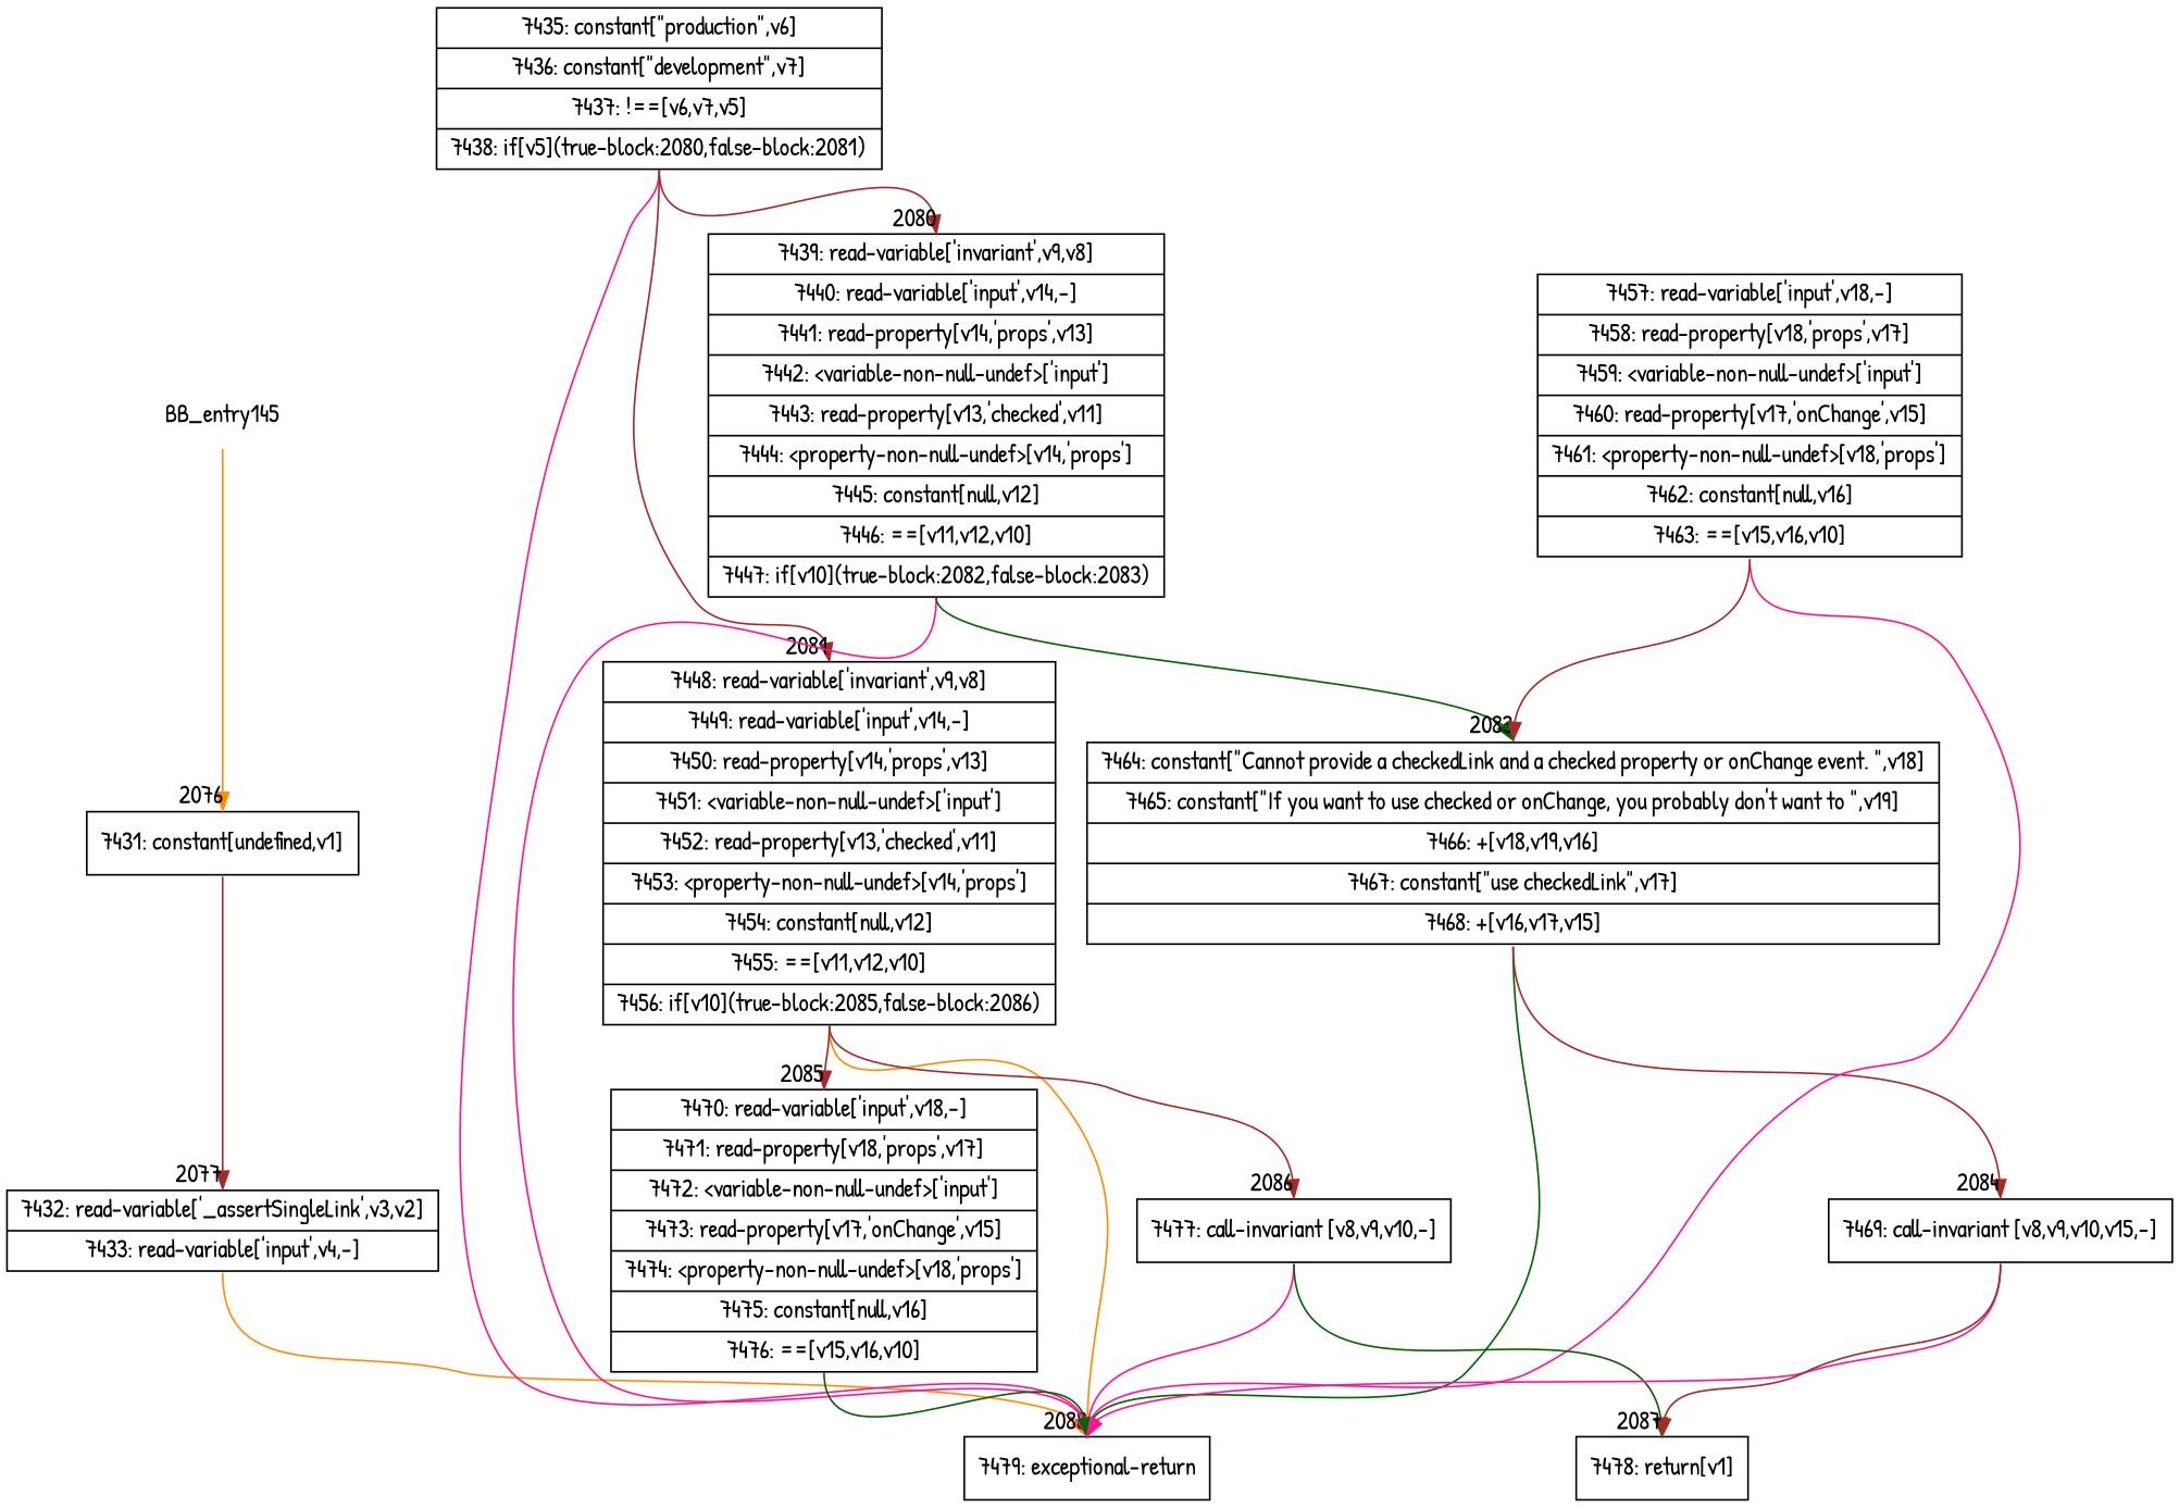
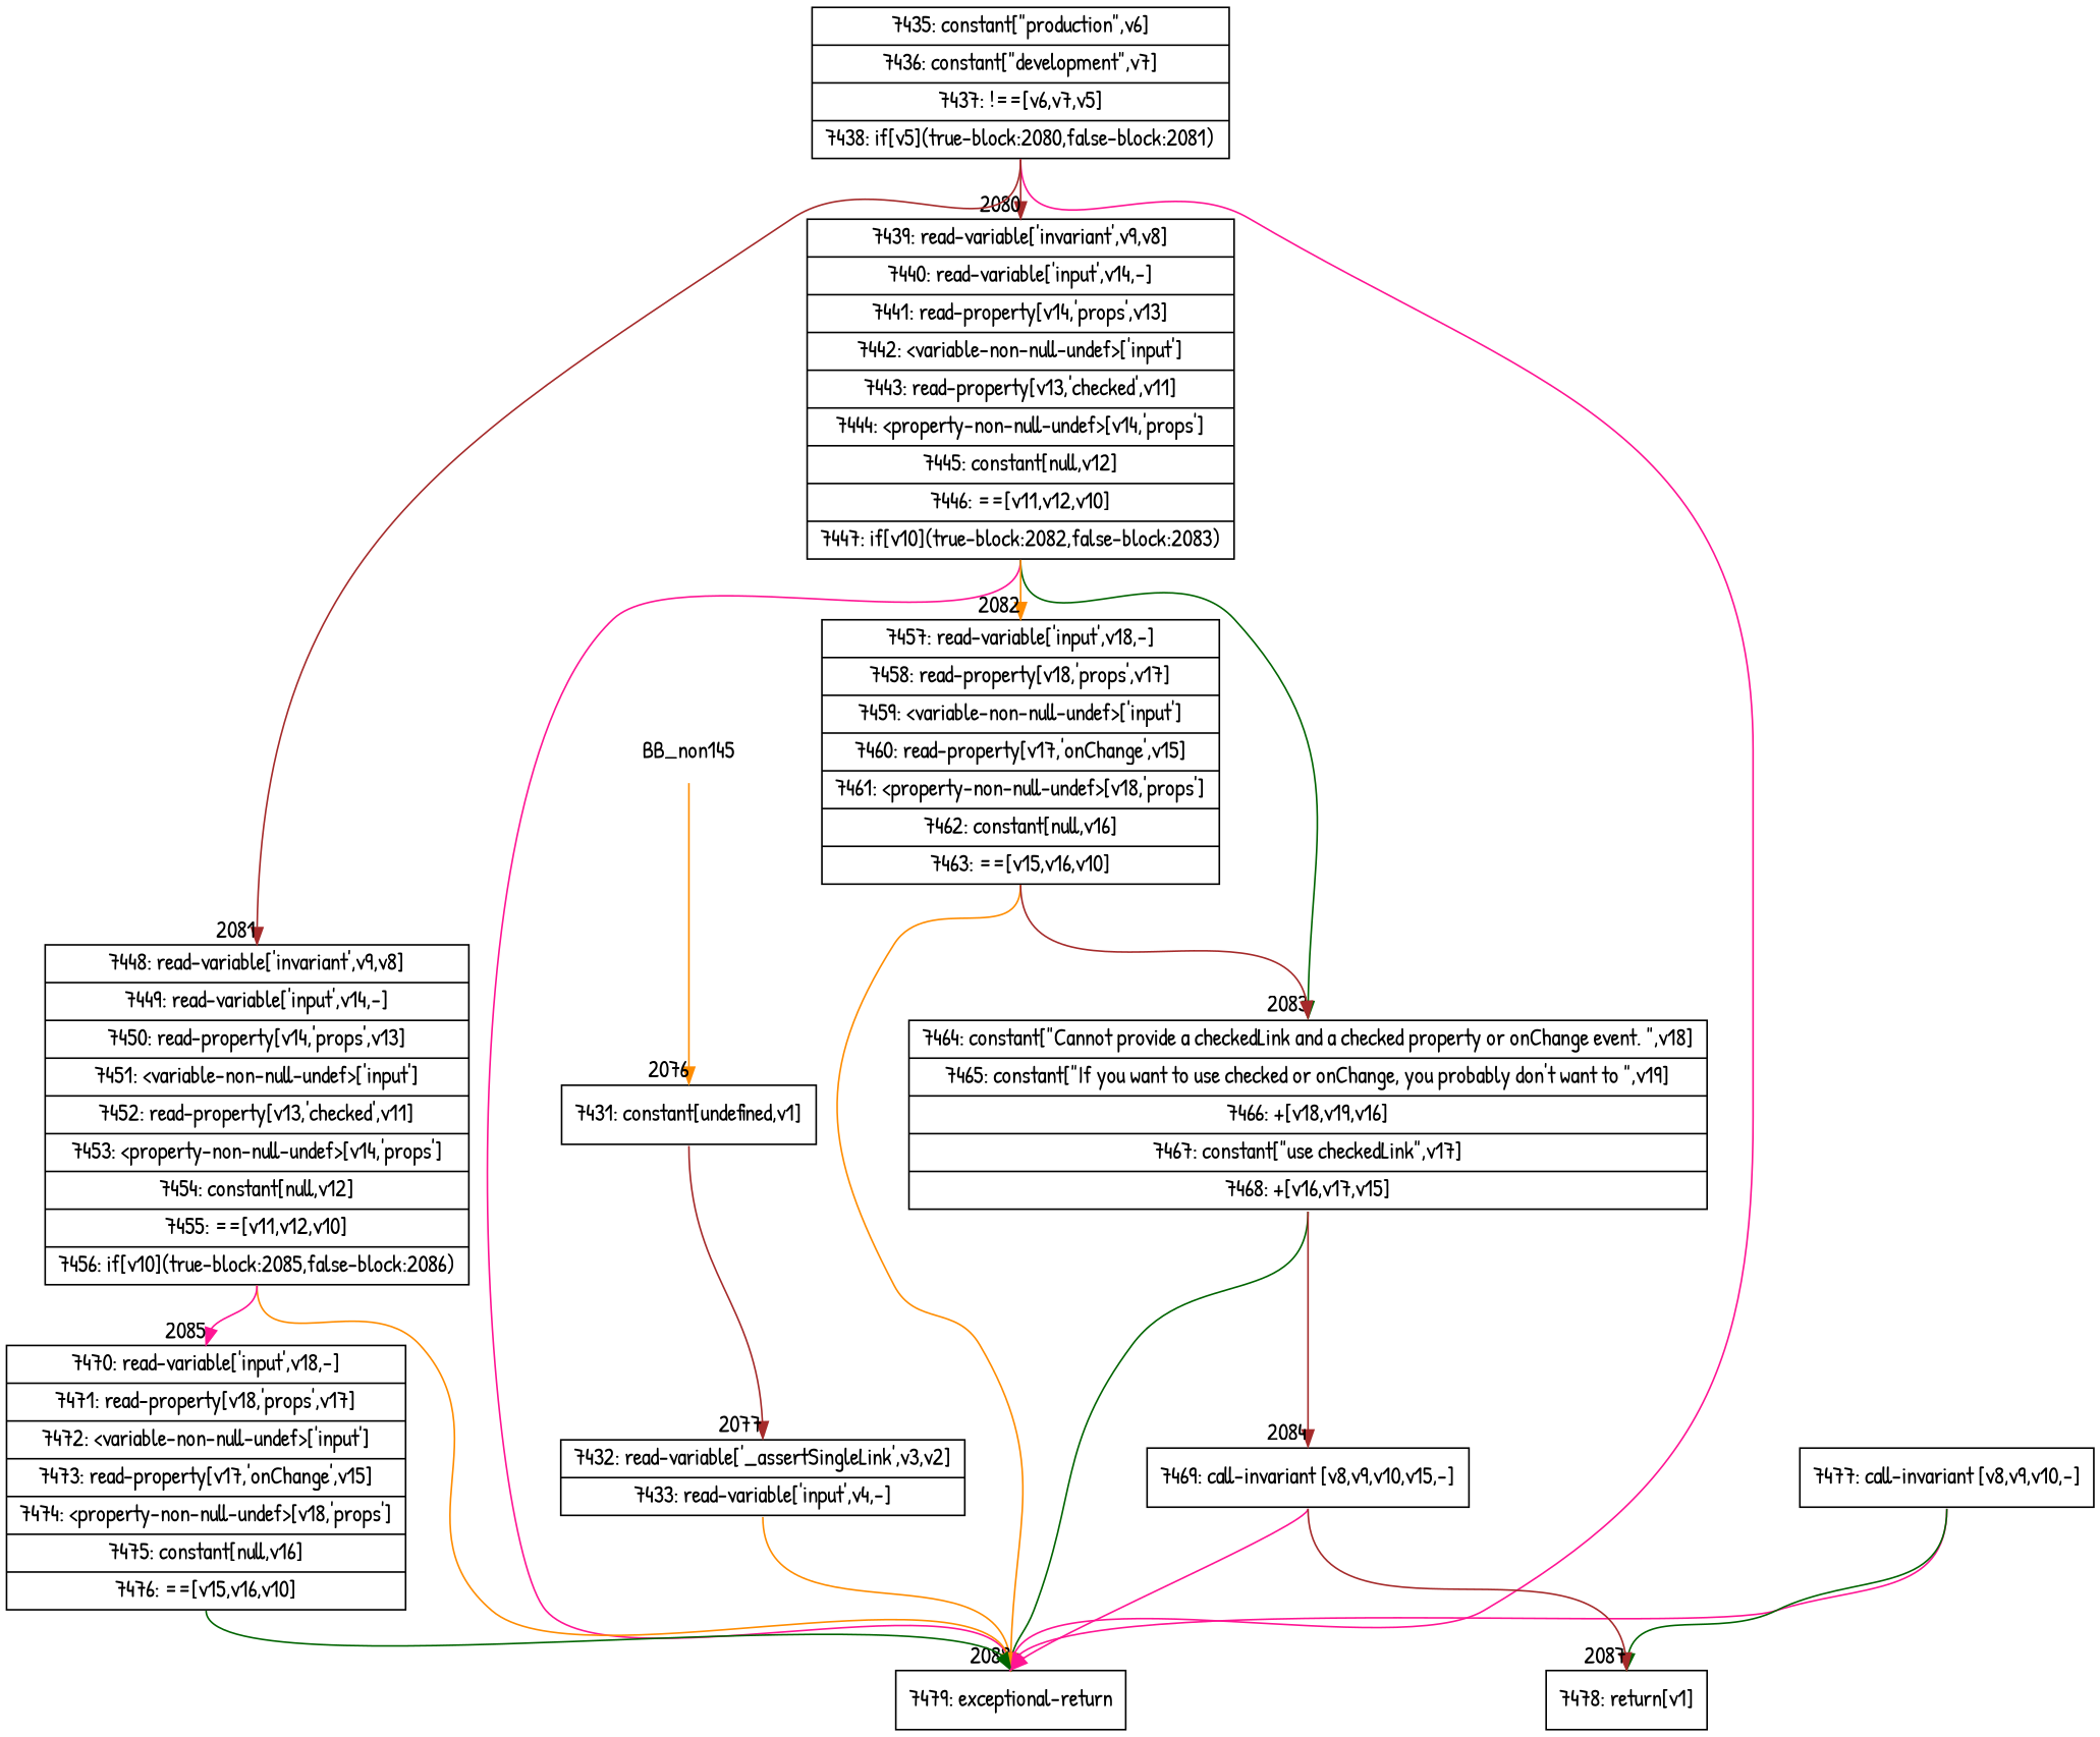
  digraph {
    fontname="Patrick Hand"
    rankdir=TD
    node [fontname="Patrick Hand" shape=record]
    edge [color=brown fontname="Patrick Hand" headport=n tailport=s]
-   BB_entry145 [shape=none]
+   BB_entry145 [shape=none label=BB_non145]
    n2 [label="{7431: constant[undefined,v1]}"]
    n3 [label="{7432: read-variable['_assertSingleLink',v3,v2]|7433: read-variable['input',v4,-]}"]
    n4 [label="{7479: exceptional-return}"]
    n5 [label="{7435: constant[\"production\",v6]|7436: constant[\"development\",v7]|7437: !==[v6,v7,v5]|7438: if[v5](true-block:2080,false-block:2081)}"]
    n6 [label="{7439: read-variable['invariant',v9,v8]|7440: read-variable['input',v14,-]|7441: read-property[v14,'props',v13]|7442: \<variable-non-null-undef\>['input']|7443: read-property[v13,'checked',v11]|7444: \<property-non-null-undef\>[v14,'props']|7445: constant[null,v12]|7446: ==[v11,v12,v10]|7447: if[v10](true-block:2082,false-block:2083)}"]
    n7 [label="{7448: read-variable['invariant',v9,v8]|7449: read-variable['input',v14,-]|7450: read-property[v14,'props',v13]|7451: \<variable-non-null-undef\>['input']|7452: read-property[v13,'checked',v11]|7453: \<property-non-null-undef\>[v14,'props']|7454: constant[null,v12]|7455: ==[v11,v12,v10]|7456: if[v10](true-block:2085,false-block:2086)}"]
    n8 [label="{7464: constant[\"Cannot provide a checkedLink and a checked property or onChange event. \",v18]|7465: constant[\"If you want to use checked or onChange, you probably don't want to \",v19]|7466: +[v18,v19,v16]|7467: constant[\"use checkedLink\",v17]|7468: +[v16,v17,v15]}"]
    n9 [label="{7457: read-variable['input',v18,-]|7458: read-property[v18,'props',v17]|7459: \<variable-non-null-undef\>['input']|7460: read-property[v17,'onChange',v15]|7461: \<property-non-null-undef\>[v18,'props']|7462: constant[null,v16]|7463: ==[v15,v16,v10]}"]
    n10 [label="{7477: call-invariant [v8,v9,v10,-]}"]
    n11 [label="{7470: read-variable['input',v18,-]|7471: read-property[v18,'props',v17]|7472: \<variable-non-null-undef\>['input']|7473: read-property[v17,'onChange',v15]|7474: \<property-non-null-undef\>[v18,'props']|7475: constant[null,v16]|7476: ==[v15,v16,v10]}"]
    n12 [label="{7469: call-invariant [v8,v9,v10,v15,-]}"]
    n13 [label="{7478: return[v1]}"]
    BB_entry145 -> n2 [color=darkorange headlabel="    2076"]
    n2 -> n3 [headlabel="      2077"]
    n3 -> n4 [color=darkorange headlabel="      2088"]
    n5 -> n4 [color=deeppink]
    n5 -> n6 [headlabel="      2080"]
    n5 -> n7 [headlabel="      2081"]
    n6 -> n4 [color=deeppink]
    n6 -> n8 [color=darkgreen headlabel="      2083"]
+   n6 -> n9 [color=darkorange headlabel="      2082"]
    n7 -> n4 [color=darkorange]
-   n7 -> n10 [headlabel="      2086"]
-   n7 -> n11 [headlabel="      2085"]
+   n7 -> n11 [color=deeppink headlabel="      2085"]
    n8 -> n4 [color=darkgreen]
    n8 -> n12 [headlabel="      2084"]
-   n9 -> n4 [color=deeppink]
+   n9 -> n4 [color=darkorange]
    n9 -> n8
    n10 -> n4 [color=deeppink]
    n10 -> n13 [color=darkgreen]
    n11 -> n4 [color=darkgreen]
    n12 -> n4 [color=deeppink]
    n12 -> n13 [headlabel="      2087"]
  }
